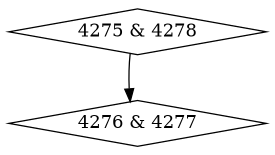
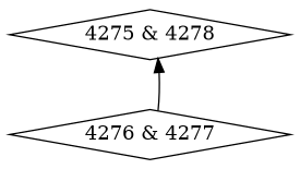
  digraph {
    node [shape=diamond]
    n1 [label="4275 & 4278"]
    n2 [label="4276 & 4277"]
-   n1 -> n2
+   n2 -> n1
  }
